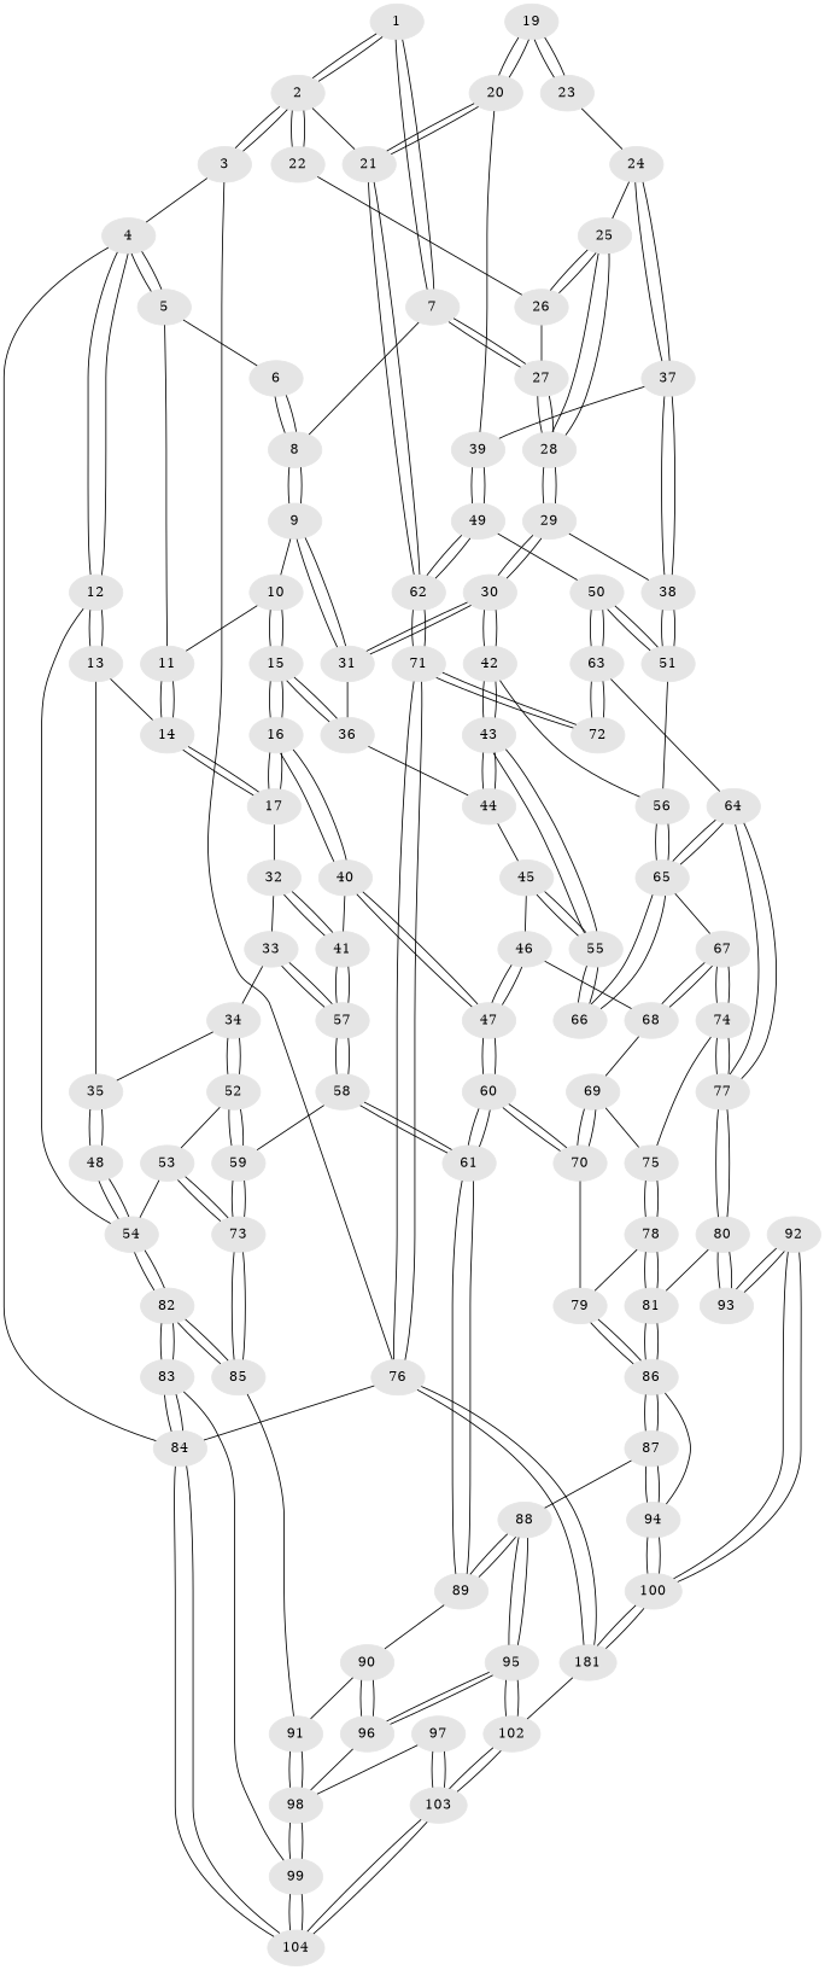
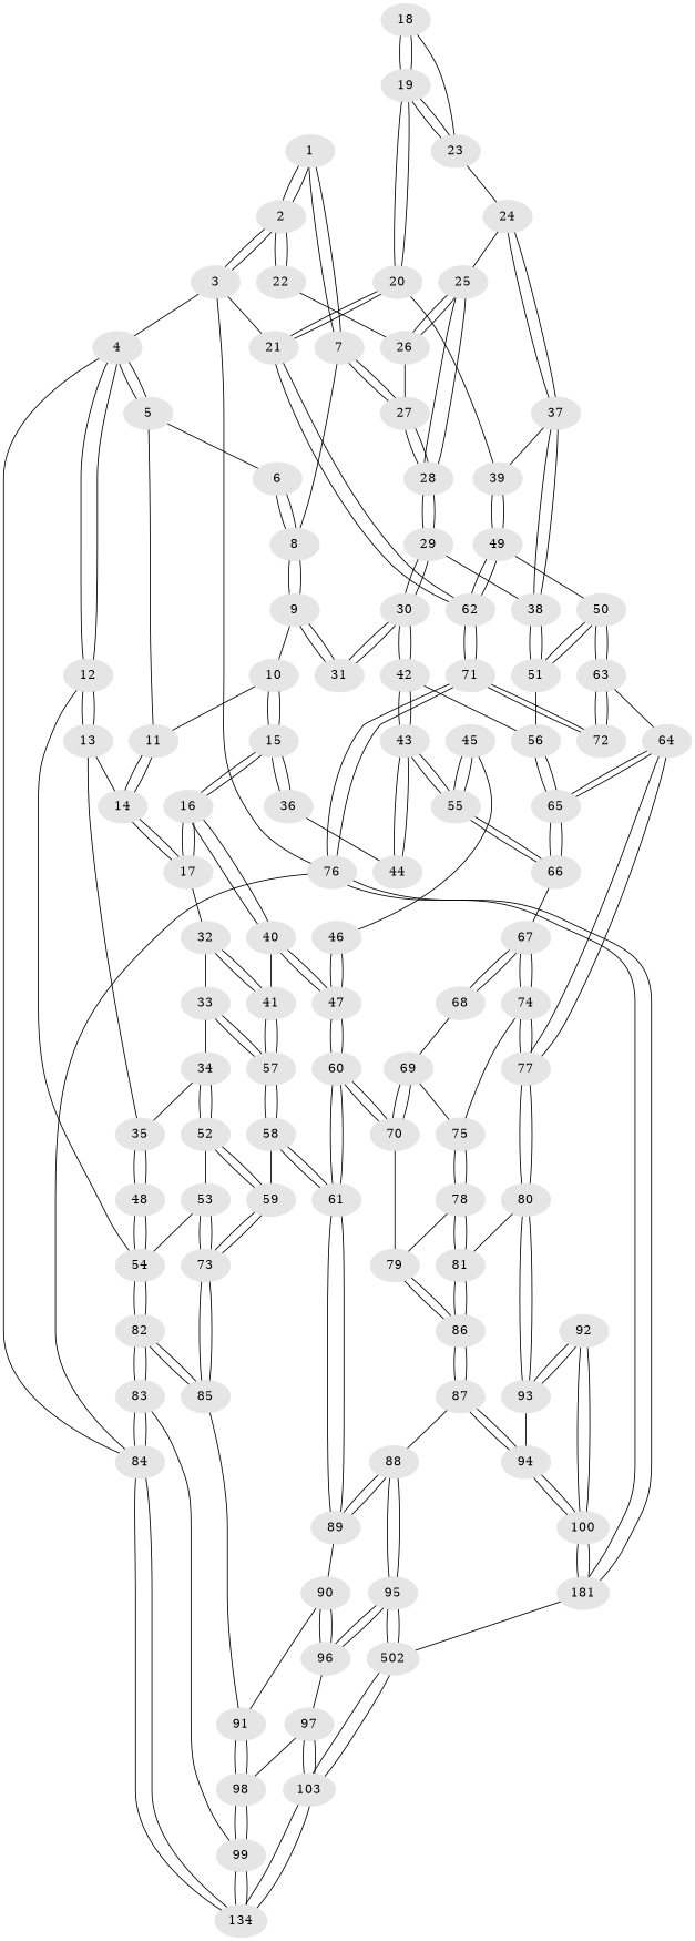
  graph {
    node [color=gray90 style=filled]
    1
    2
    7
    3
    22
    8
    27
    4
    21
    76
    26
    5
    12
    84
    62
    n16 [label=181]
    6
    11
    13
    54
-   104
+   104 [label=134]
    14
    9
    28
    10
    31
    15
    36
    16
    17
    35
    48
    32
    40
    44
    41
    47
    33
+   18
    19
    23
    20
    24
    39
    49
    71
    25
    37
    38
    29
    30
    42
    51
    43
    56
    34
    57
    52
    58
    53
    59
    45
    50
    60
    55
    65
    66
    46
    68
    69
    61
    70
    82
    63
    64
    72
    73
    85
    83
    67
    89
    79
    90
    77
    80
    74
    75
    78
    86
    92
    93
    100
    91
    81
-   102
+   102 [label=502]
    87
    94
    99
    98
    88
    95
    96
    97
    103
    1 -- 2
    1 -- 2
    1 -- 7
    1 -- 7
    2 -- 3
    2 -- 3
    2 -- 22
    2 -- 22
    7 -- 8
    7 -- 27
    7 -- 27
    3 -- 4
-   2 -- 21
+   3 -- 21
    3 -- 76
    22 -- 26
    8 -- 9
    8 -- 9
    27 -- 28
    27 -- 28
    4 -- 5
    4 -- 5
    4 -- 12
    4 -- 12
    4 -- 84
    21 -- 62
    21 -- 62
    76 -- 84
    76 -- n16
    76 -- n16
    26 -- 27
    5 -- 6
    5 -- 11
    12 -- 13
    12 -- 13
    12 -- 54
    84 -- 104
    84 -- 104
    62 -- 71
    62 -- 71
    n16 -- 102
    6 -- 8
    6 -- 8
    11 -- 14
    11 -- 14
    13 -- 14
    13 -- 35
    54 -- 82
    54 -- 82
    14 -- 17
    14 -- 17
    9 -- 10
    9 -- 31
    9 -- 31
    28 -- 29
    28 -- 29
    10 -- 11
    10 -- 15
    10 -- 15
-   31 -- 36
    15 -- 36
    15 -- 36
    15 -- 16
    15 -- 16
    36 -- 44
    16 -- 17
    16 -- 17
    16 -- 40
    16 -- 40
    17 -- 32
    35 -- 48
    35 -- 48
    48 -- 54
    48 -- 54
    32 -- 41
    32 -- 41
    32 -- 33
    40 -- 41
    40 -- 47
    40 -- 47
-   44 -- 45
    41 -- 57
    41 -- 57
    47 -- 60
    47 -- 60
    33 -- 34
    33 -- 57
    33 -- 57
+   18 -- 19
+   18 -- 19
+   18 -- 23
    19 -- 23
    19 -- 23
    19 -- 20
    19 -- 20
    23 -- 24
    20 -- 21
    20 -- 21
    20 -- 39
    24 -- 25
    24 -- 37
    24 -- 37
    39 -- 49
    39 -- 49
    49 -- 62
    49 -- 62
    49 -- 50
    71 -- 76
    71 -- 76
    71 -- 72
    71 -- 72
    25 -- 26
    25 -- 26
    25 -- 28
    25 -- 28
    37 -- 39
    37 -- 38
    37 -- 38
    38 -- 51
    38 -- 51
    29 -- 38
    29 -- 30
    29 -- 30
    30 -- 31
    30 -- 31
    30 -- 42
    30 -- 42
    42 -- 43
    42 -- 43
    42 -- 56
    51 -- 56
    43 -- 44
    43 -- 44
    43 -- 55
    43 -- 55
    56 -- 65
    56 -- 65
    34 -- 35
    34 -- 52
    34 -- 52
    57 -- 58
    57 -- 58
    52 -- 53
    52 -- 59
    52 -- 59
    58 -- 59
    58 -- 61
    58 -- 61
    53 -- 54
    53 -- 73
    53 -- 73
    59 -- 73
    59 -- 73
    45 -- 55
    45 -- 55
    45 -- 46
    50 -- 51
    50 -- 51
    50 -- 63
    50 -- 63
    60 -- 61
    60 -- 61
    60 -- 70
    60 -- 70
    55 -- 66
    55 -- 66
    65 -- 66
    65 -- 66
-   65 -- 67
+   66 -- 67
    46 -- 47
    46 -- 47
-   46 -- 68
    68 -- 69
    69 -- 70
    69 -- 70
    69 -- 75
    61 -- 89
    61 -- 89
    70 -- 79
    82 -- 85
    82 -- 85
    82 -- 83
    82 -- 83
    63 -- 64
    63 -- 72
    63 -- 72
    64 -- 65
    64 -- 65
    64 -- 77
    64 -- 77
    73 -- 85
    73 -- 85
    85 -- 91
    83 -- 84
    83 -- 84
    83 -- 99
    67 -- 68
    67 -- 68
    67 -- 74
    67 -- 74
    89 -- 90
    79 -- 86
    79 -- 86
    90 -- 91
    90 -- 96
    90 -- 96
    77 -- 80
    77 -- 80
    80 -- 93
    80 -- 93
    80 -- 81
    74 -- 77
    74 -- 77
    74 -- 75
    75 -- 78
    75 -- 78
    78 -- 79
    78 -- 81
    78 -- 81
    86 -- 87
    86 -- 87
    92 -- 93
    92 -- 93
    92 -- 100
    92 -- 100
-   86 -- 94
+   93 -- 94
    100 -- n16
    100 -- n16
    91 -- 98
    91 -- 98
    81 -- 86
    81 -- 86
    102 -- 103
    102 -- 103
    87 -- 94
    87 -- 94
    87 -- 88
    94 -- 100
    94 -- 100
    99 -- 104
    99 -- 104
    98 -- 99
    98 -- 99
    88 -- 89
    88 -- 89
    88 -- 95
    88 -- 95
    95 -- 102
    95 -- 102
    95 -- 96
    95 -- 96
-   96 -- 98
+   96 -- 97
    97 -- 98
    97 -- 103
    97 -- 103
    103 -- 104
    103 -- 104
  }
